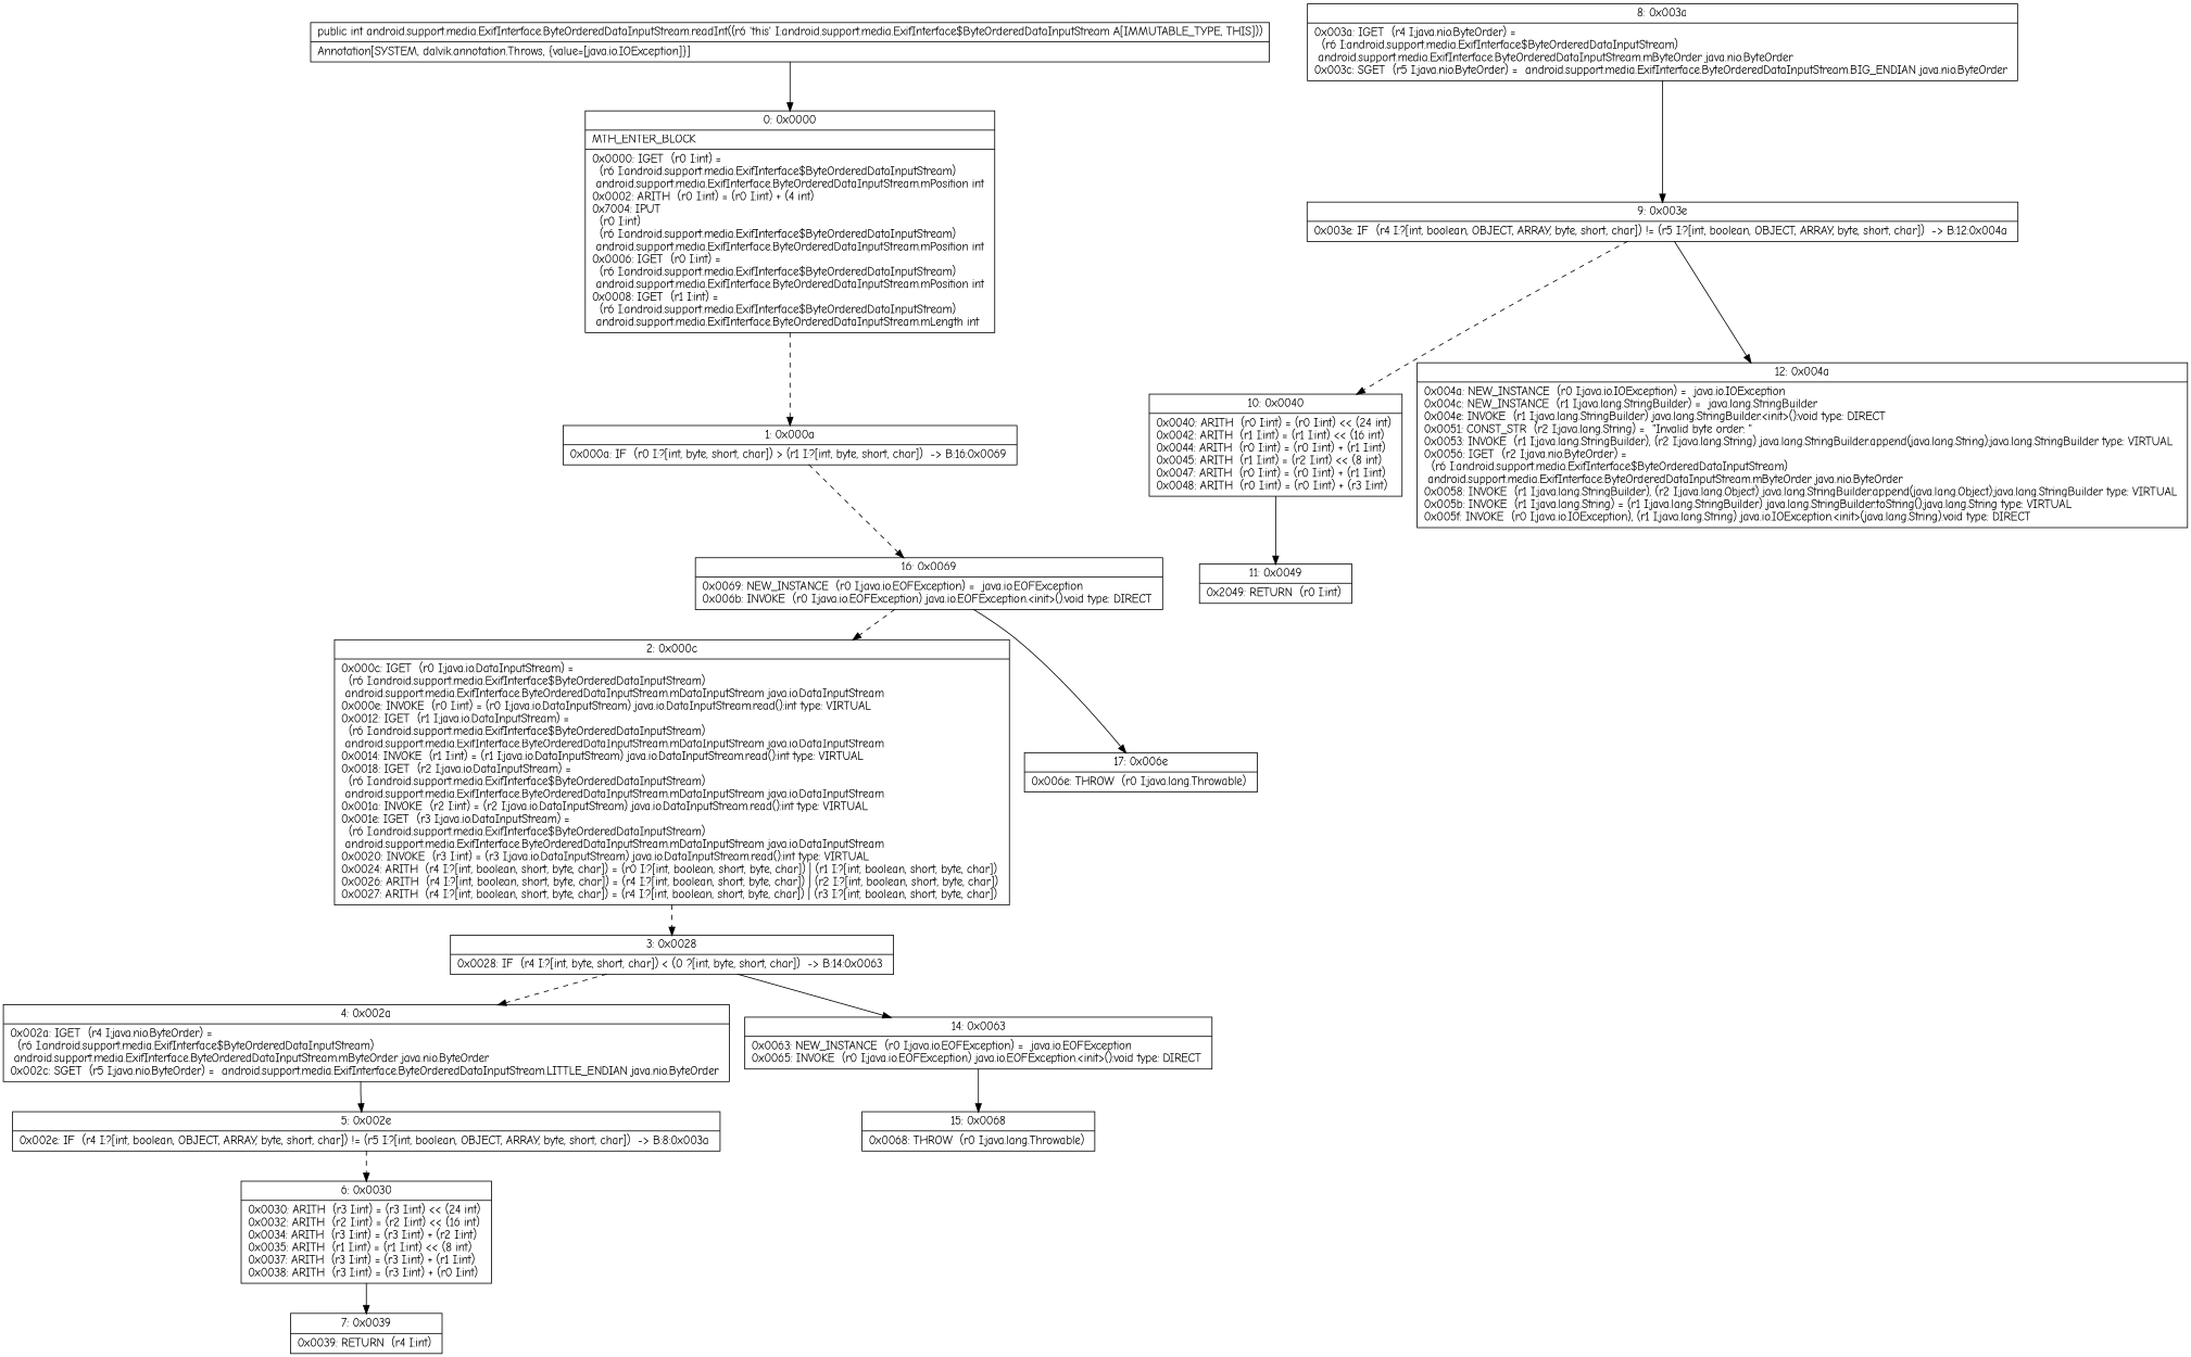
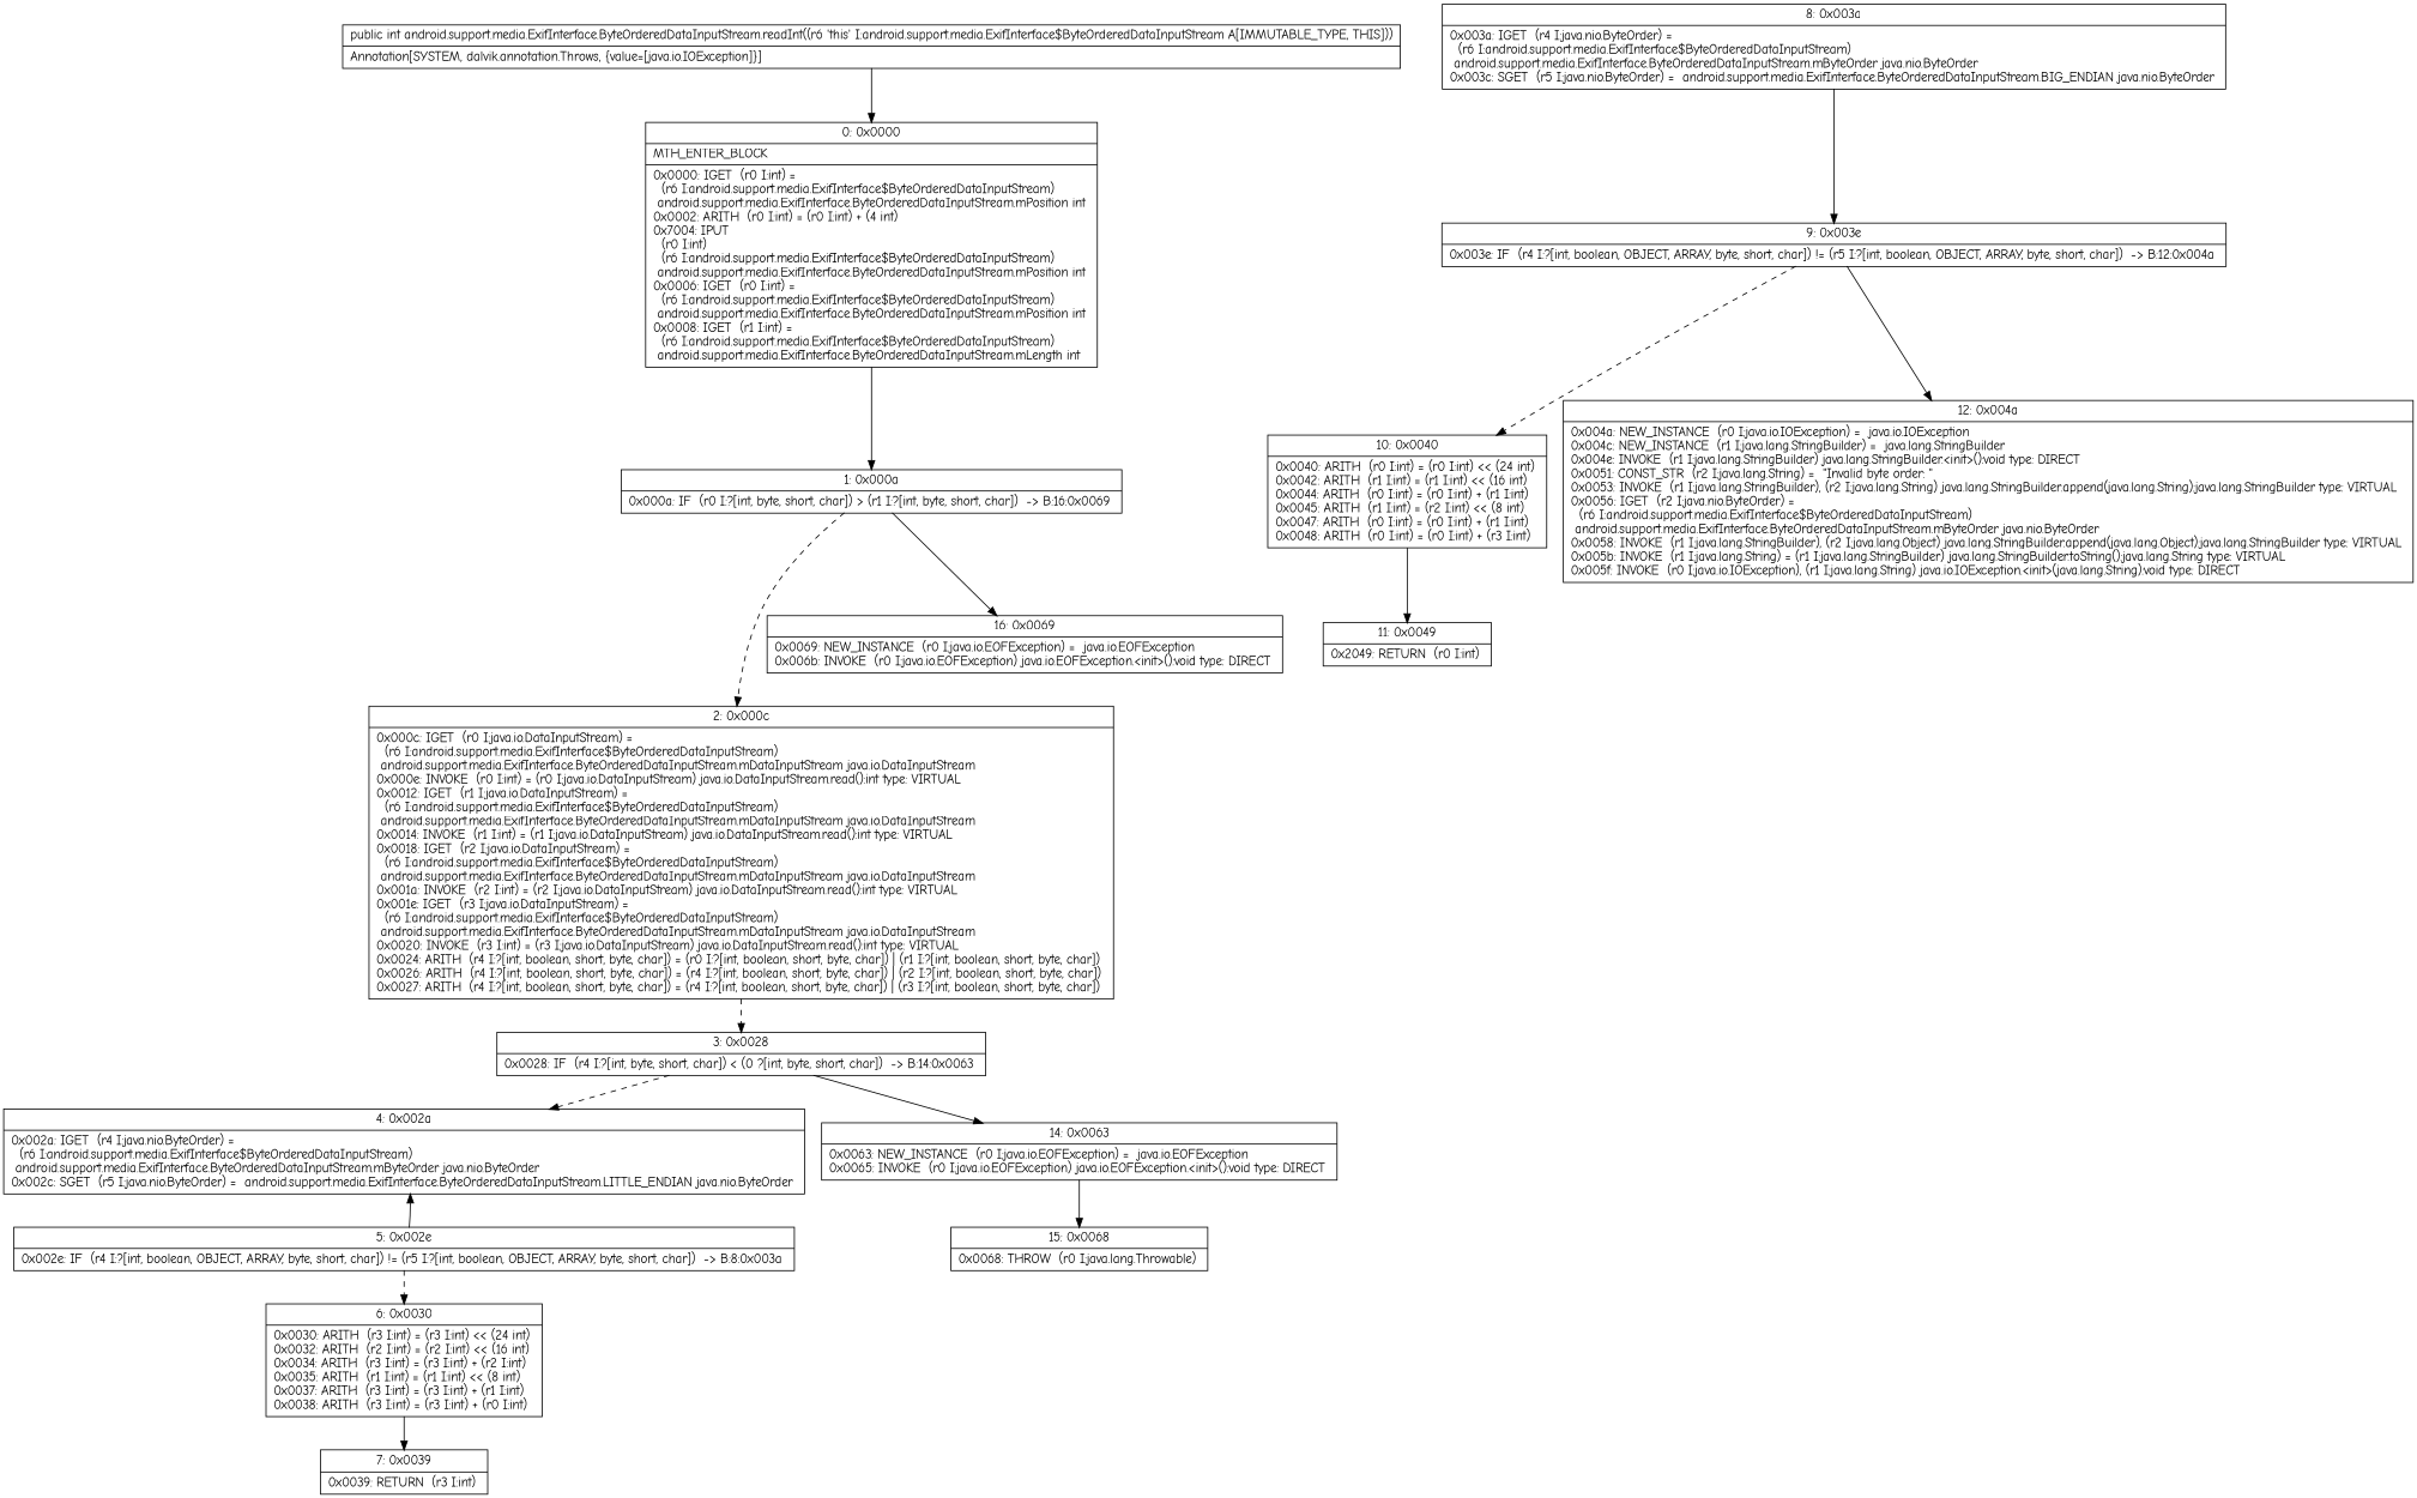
  digraph {
    fontname="Comic Neue"
    node [fontname="Comic Neue" shape=record]
    edge [fontname="Comic Neue"]
    n1 [label="{0\:\ 0x0000|MTH_ENTER_BLOCK\l|0x0000: IGET  (r0 I:int) = \l  (r6 I:android.support.media.ExifInterface$ByteOrderedDataInputStream)\l android.support.media.ExifInterface.ByteOrderedDataInputStream.mPosition int \l0x0002: ARITH  (r0 I:int) = (r0 I:int) + (4 int) \l0x7004: IPUT  \l  (r0 I:int)\l  (r6 I:android.support.media.ExifInterface$ByteOrderedDataInputStream)\l android.support.media.ExifInterface.ByteOrderedDataInputStream.mPosition int \l0x0006: IGET  (r0 I:int) = \l  (r6 I:android.support.media.ExifInterface$ByteOrderedDataInputStream)\l android.support.media.ExifInterface.ByteOrderedDataInputStream.mPosition int \l0x0008: IGET  (r1 I:int) = \l  (r6 I:android.support.media.ExifInterface$ByteOrderedDataInputStream)\l android.support.media.ExifInterface.ByteOrderedDataInputStream.mLength int \l}"]
    n2 [label="{1\:\ 0x000a|0x000a: IF  (r0 I:?[int, byte, short, char]) \> (r1 I:?[int, byte, short, char])  \-\> B:16:0x0069 \l}"]
    n3 [label="{2\:\ 0x000c|0x000c: IGET  (r0 I:java.io.DataInputStream) = \l  (r6 I:android.support.media.ExifInterface$ByteOrderedDataInputStream)\l android.support.media.ExifInterface.ByteOrderedDataInputStream.mDataInputStream java.io.DataInputStream \l0x000e: INVOKE  (r0 I:int) = (r0 I:java.io.DataInputStream) java.io.DataInputStream.read():int type: VIRTUAL \l0x0012: IGET  (r1 I:java.io.DataInputStream) = \l  (r6 I:android.support.media.ExifInterface$ByteOrderedDataInputStream)\l android.support.media.ExifInterface.ByteOrderedDataInputStream.mDataInputStream java.io.DataInputStream \l0x0014: INVOKE  (r1 I:int) = (r1 I:java.io.DataInputStream) java.io.DataInputStream.read():int type: VIRTUAL \l0x0018: IGET  (r2 I:java.io.DataInputStream) = \l  (r6 I:android.support.media.ExifInterface$ByteOrderedDataInputStream)\l android.support.media.ExifInterface.ByteOrderedDataInputStream.mDataInputStream java.io.DataInputStream \l0x001a: INVOKE  (r2 I:int) = (r2 I:java.io.DataInputStream) java.io.DataInputStream.read():int type: VIRTUAL \l0x001e: IGET  (r3 I:java.io.DataInputStream) = \l  (r6 I:android.support.media.ExifInterface$ByteOrderedDataInputStream)\l android.support.media.ExifInterface.ByteOrderedDataInputStream.mDataInputStream java.io.DataInputStream \l0x0020: INVOKE  (r3 I:int) = (r3 I:java.io.DataInputStream) java.io.DataInputStream.read():int type: VIRTUAL \l0x0024: ARITH  (r4 I:?[int, boolean, short, byte, char]) = (r0 I:?[int, boolean, short, byte, char]) \| (r1 I:?[int, boolean, short, byte, char]) \l0x0026: ARITH  (r4 I:?[int, boolean, short, byte, char]) = (r4 I:?[int, boolean, short, byte, char]) \| (r2 I:?[int, boolean, short, byte, char]) \l0x0027: ARITH  (r4 I:?[int, boolean, short, byte, char]) = (r4 I:?[int, boolean, short, byte, char]) \| (r3 I:?[int, boolean, short, byte, char]) \l}"]
    n4 [label="{16\:\ 0x0069|0x0069: NEW_INSTANCE  (r0 I:java.io.EOFException) =  java.io.EOFException \l0x006b: INVOKE  (r0 I:java.io.EOFException) java.io.EOFException.\<init\>():void type: DIRECT \l}"]
    n5 [label="{3\:\ 0x0028|0x0028: IF  (r4 I:?[int, byte, short, char]) \< (0 ?[int, byte, short, char])  \-\> B:14:0x0063 \l}"]
-   n6 [label="{17\:\ 0x006e|0x006e: THROW  (r0 I:java.lang.Throwable) \l}"]
    n7 [label="{4\:\ 0x002a|0x002a: IGET  (r4 I:java.nio.ByteOrder) = \l  (r6 I:android.support.media.ExifInterface$ByteOrderedDataInputStream)\l android.support.media.ExifInterface.ByteOrderedDataInputStream.mByteOrder java.nio.ByteOrder \l0x002c: SGET  (r5 I:java.nio.ByteOrder) =  android.support.media.ExifInterface.ByteOrderedDataInputStream.LITTLE_ENDIAN java.nio.ByteOrder \l}"]
    n8 [label="{14\:\ 0x0063|0x0063: NEW_INSTANCE  (r0 I:java.io.EOFException) =  java.io.EOFException \l0x0065: INVOKE  (r0 I:java.io.EOFException) java.io.EOFException.\<init\>():void type: DIRECT \l}"]
    n9 [label="{5\:\ 0x002e|0x002e: IF  (r4 I:?[int, boolean, OBJECT, ARRAY, byte, short, char]) != (r5 I:?[int, boolean, OBJECT, ARRAY, byte, short, char])  \-\> B:8:0x003a \l}"]
    n10 [label="{15\:\ 0x0068|0x0068: THROW  (r0 I:java.lang.Throwable) \l}"]
    n11 [label="{6\:\ 0x0030|0x0030: ARITH  (r3 I:int) = (r3 I:int) \<\< (24 int) \l0x0032: ARITH  (r2 I:int) = (r2 I:int) \<\< (16 int) \l0x0034: ARITH  (r3 I:int) = (r3 I:int) + (r2 I:int) \l0x0035: ARITH  (r1 I:int) = (r1 I:int) \<\< (8 int) \l0x0037: ARITH  (r3 I:int) = (r3 I:int) + (r1 I:int) \l0x0038: ARITH  (r3 I:int) = (r3 I:int) + (r0 I:int) \l}"]
-   n12 [label="{7\:\ 0x0039|0x0039: RETURN  (r4 I:int) \l}"]
+   n12 [label="{7\:\ 0x0039|0x0039: RETURN  (r3 I:int) \l}"]
    n13 [label="{8\:\ 0x003a|0x003a: IGET  (r4 I:java.nio.ByteOrder) = \l  (r6 I:android.support.media.ExifInterface$ByteOrderedDataInputStream)\l android.support.media.ExifInterface.ByteOrderedDataInputStream.mByteOrder java.nio.ByteOrder \l0x003c: SGET  (r5 I:java.nio.ByteOrder) =  android.support.media.ExifInterface.ByteOrderedDataInputStream.BIG_ENDIAN java.nio.ByteOrder \l}"]
    n14 [label="{9\:\ 0x003e|0x003e: IF  (r4 I:?[int, boolean, OBJECT, ARRAY, byte, short, char]) != (r5 I:?[int, boolean, OBJECT, ARRAY, byte, short, char])  \-\> B:12:0x004a \l}"]
    n15 [label="{10\:\ 0x0040|0x0040: ARITH  (r0 I:int) = (r0 I:int) \<\< (24 int) \l0x0042: ARITH  (r1 I:int) = (r1 I:int) \<\< (16 int) \l0x0044: ARITH  (r0 I:int) = (r0 I:int) + (r1 I:int) \l0x0045: ARITH  (r1 I:int) = (r2 I:int) \<\< (8 int) \l0x0047: ARITH  (r0 I:int) = (r0 I:int) + (r1 I:int) \l0x0048: ARITH  (r0 I:int) = (r0 I:int) + (r3 I:int) \l}"]
    n16 [label="{12\:\ 0x004a|0x004a: NEW_INSTANCE  (r0 I:java.io.IOException) =  java.io.IOException \l0x004c: NEW_INSTANCE  (r1 I:java.lang.StringBuilder) =  java.lang.StringBuilder \l0x004e: INVOKE  (r1 I:java.lang.StringBuilder) java.lang.StringBuilder.\<init\>():void type: DIRECT \l0x0051: CONST_STR  (r2 I:java.lang.String) =  \"Invalid byte order: \" \l0x0053: INVOKE  (r1 I:java.lang.StringBuilder), (r2 I:java.lang.String) java.lang.StringBuilder.append(java.lang.String):java.lang.StringBuilder type: VIRTUAL \l0x0056: IGET  (r2 I:java.nio.ByteOrder) = \l  (r6 I:android.support.media.ExifInterface$ByteOrderedDataInputStream)\l android.support.media.ExifInterface.ByteOrderedDataInputStream.mByteOrder java.nio.ByteOrder \l0x0058: INVOKE  (r1 I:java.lang.StringBuilder), (r2 I:java.lang.Object) java.lang.StringBuilder.append(java.lang.Object):java.lang.StringBuilder type: VIRTUAL \l0x005b: INVOKE  (r1 I:java.lang.String) = (r1 I:java.lang.StringBuilder) java.lang.StringBuilder.toString():java.lang.String type: VIRTUAL \l0x005f: INVOKE  (r0 I:java.io.IOException), (r1 I:java.lang.String) java.io.IOException.\<init\>(java.lang.String):void type: DIRECT \l}"]
    n17 [label="{11\:\ 0x0049|0x2049: RETURN  (r0 I:int) \l}"]
    n18 [label="{public int android.support.media.ExifInterface.ByteOrderedDataInputStream.readInt((r6 'this' I:android.support.media.ExifInterface$ByteOrderedDataInputStream A[IMMUTABLE_TYPE, THIS]))  | Annotation[SYSTEM, dalvik.annotation.Throws, \{value=[java.io.IOException]\}]\l}"]
-   n1 -> n2 [style=dashed]
-   n4 -> n3 [style=dashed]
-   n2 -> n4 [style=dashed]
+   n1 -> n2
+   n2 -> n3 [style=dashed]
+   n2 -> n4
    n3 -> n5 [style=dashed]
-   n4 -> n6
    n5 -> n7 [style=dashed]
    n5 -> n8
-   n7 -> n9
+   n9 -> n7
    n8 -> n10
    n9 -> n11 [style=dashed]
    n11 -> n12
    n13 -> n14
    n14 -> n15 [style=dashed]
    n14 -> n16
    n15 -> n17
    n18 -> n1
  }
